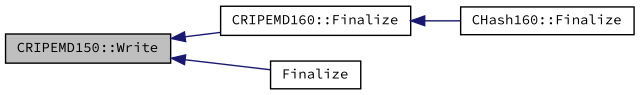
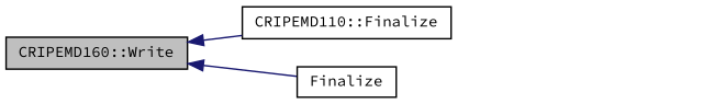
  digraph {
    fontname="Source Code Pro"
    rankdir=LR
    node [color=black fillcolor=white fontname="Source Code Pro" fontsize=10 shape=record style=filled]
    edge [color=midnightblue dir=back fontname="Source Code Pro" fontsize=10 labelfontname=Helvetica labelfontsize=10 style=solid]
-   n1 [fillcolor=grey75 fontcolor=black height=0.2 label="CRIPEMD150::Write" width=0.4]
-   n2 [height=0.2 label="CRIPEMD160::Finalize" width=0.4]
+   n1 [fillcolor=grey75 fontcolor=black height=0.2 label="CRIPEMD160::Write" width=0.4]
+   n2 [height=0.2 label="CRIPEMD110::Finalize" width=0.4]
    n3 [height=0.2 label=Finalize width=0.4]
-   n4 [height=0.2 label="CHash160::Finalize" width=0.4]
    n1 -> n2
    n1 -> n3
-   n2 -> n4
  }
